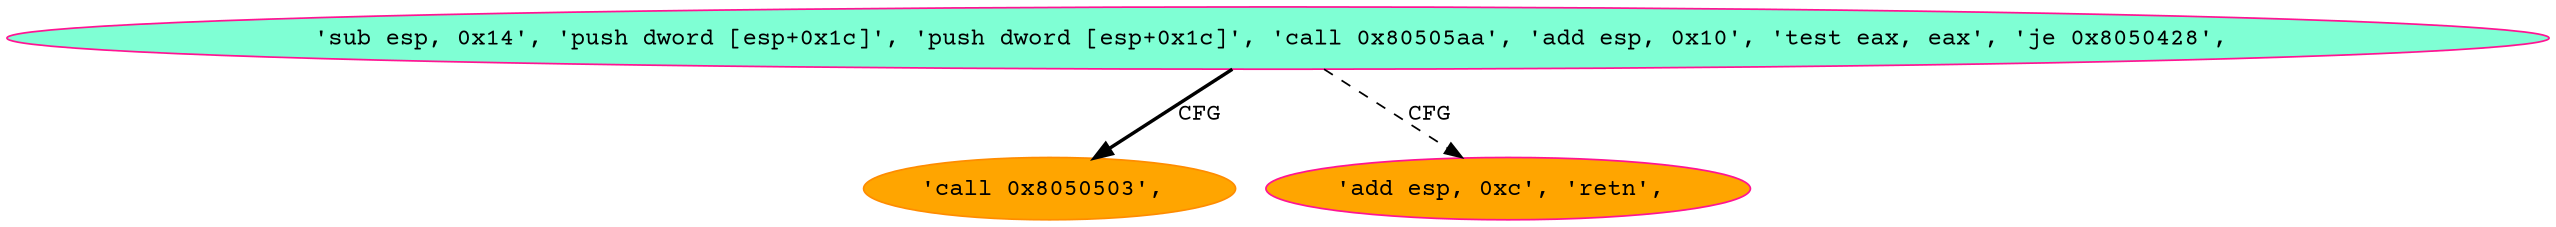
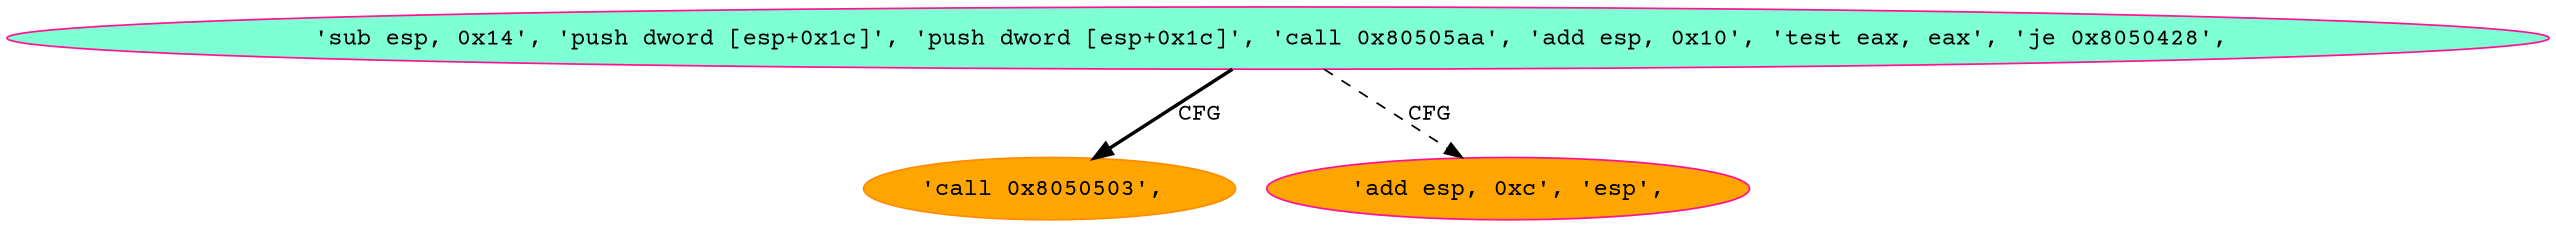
  digraph {
    fontname="Courier Prime"
    node [style=filled fillcolor=orange color=deeppink fontname="Courier Prime"]
    edge [fontname="Courier Prime"]
    n1 [label="'sub esp, 0x14', 'push dword [esp+0x1c]', 'push dword [esp+0x1c]', 'call 0x80505aa', 'add esp, 0x10', 'test eax, eax', 'je 0x8050428', " fillcolor=aquamarine]
    n2 [label="'call 0x8050503', " color=darkorange]
-   n3 [label="'add esp, 0xc', 'retn', "]
+   n3 [label="'add esp, 0xc', 'esp',"]
    n1 -> n2 [label=CFG style=bold]
    n1 -> n3 [label=CFG style=dashed]
  }
